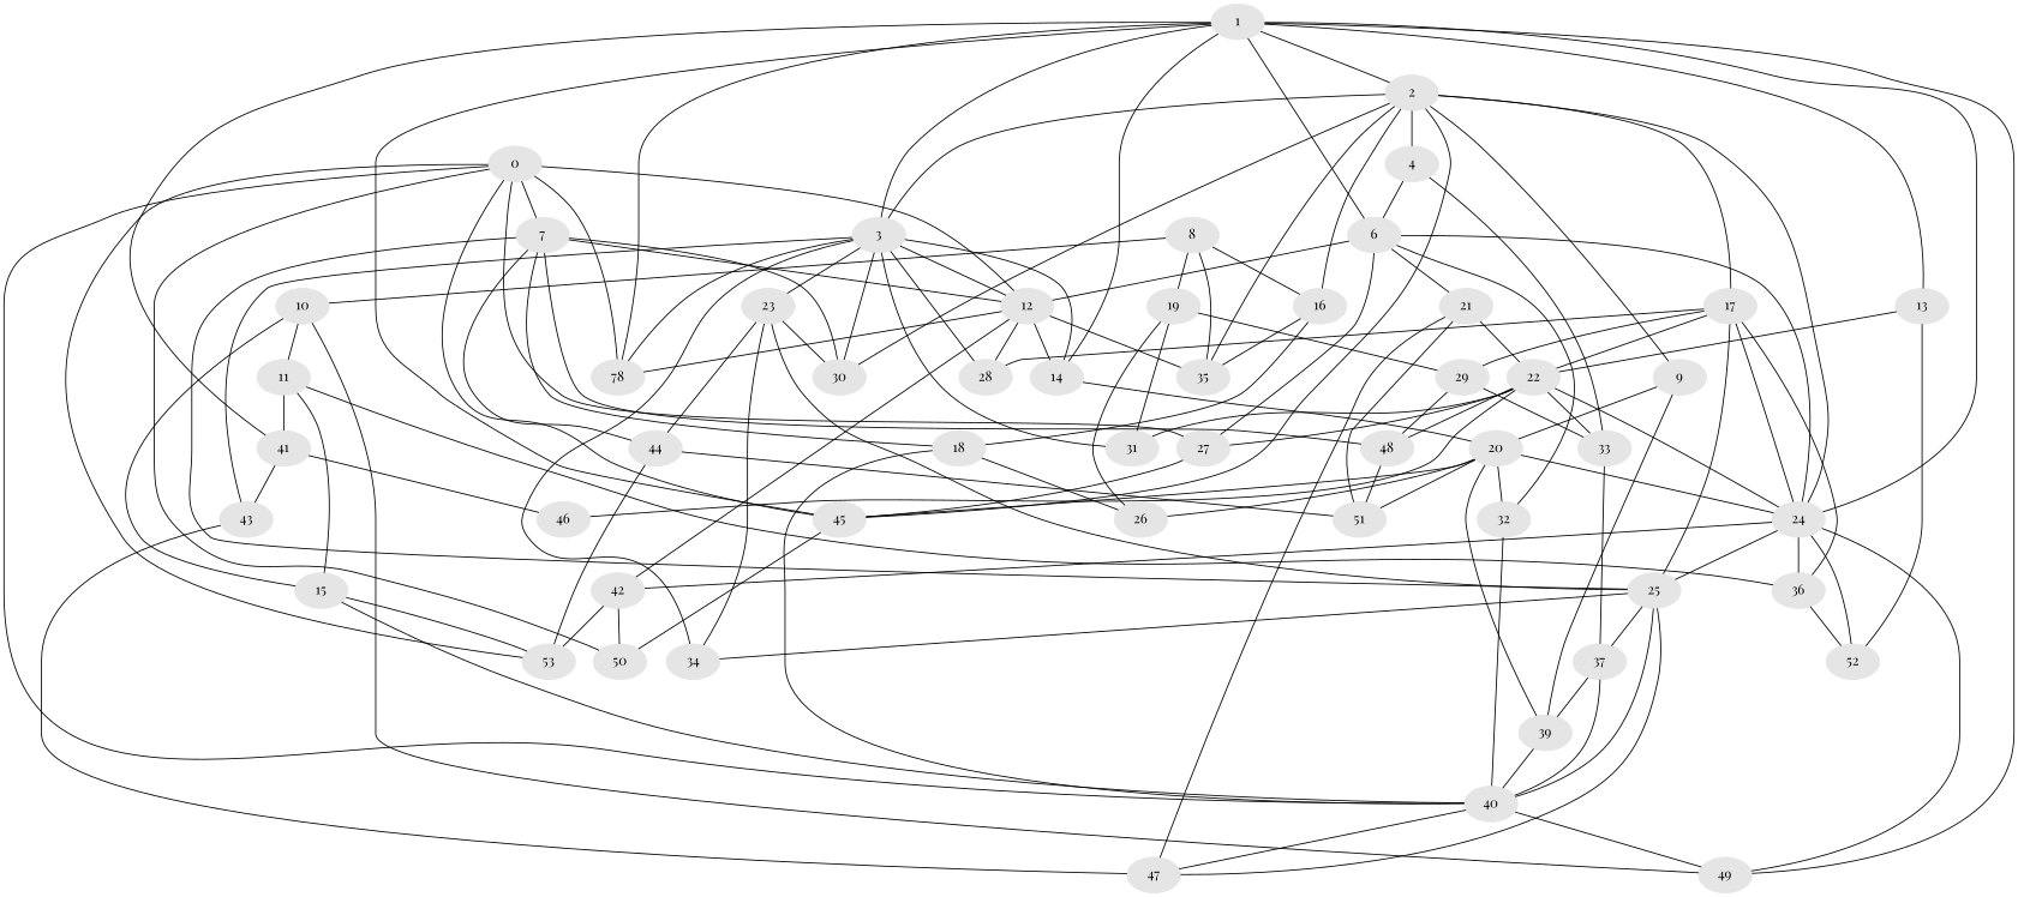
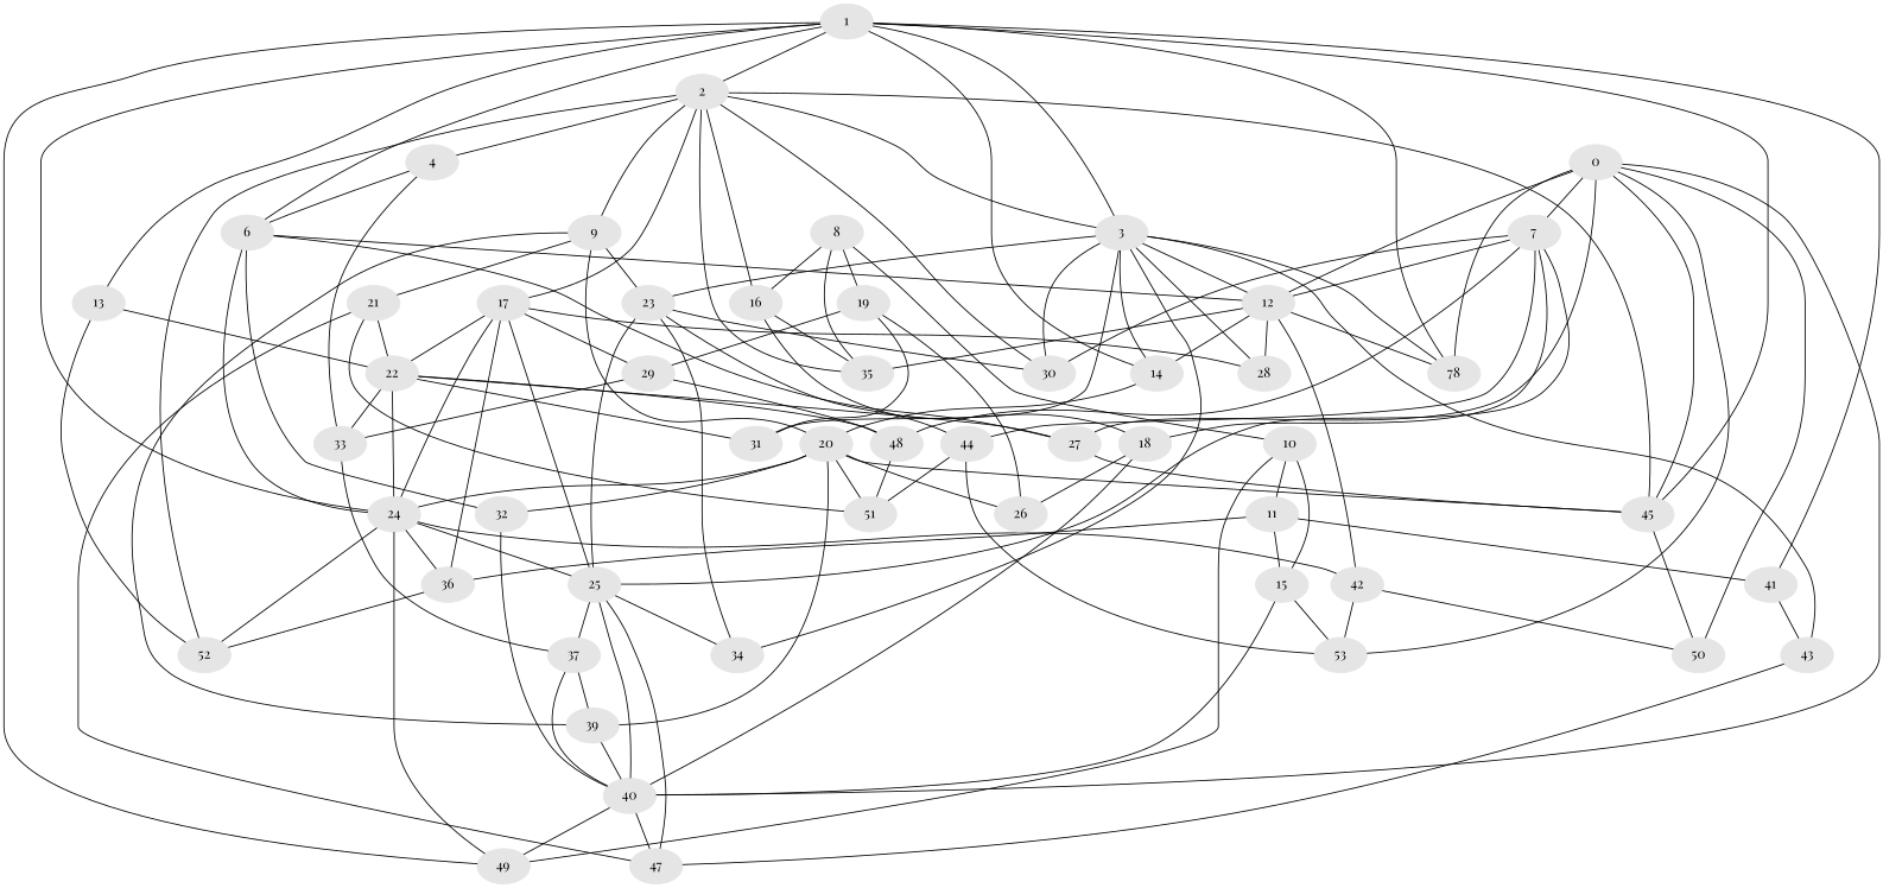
  graph {
    fontname="Playfair Display"
    node [color=gray90 fontname="Playfair Display" style=filled]
    edge [fontname="Playfair Display" weight=1.0]
    1
    2
    3
    6
    13
    14
    24
    n8 [label=78]
    41
    45
    49
    4
    9
    16
    17
    30
    35
    52
    12
    23
    28
    31
    34
    43
    27
    21
    32
    22
    20
    25
    36
    42
-   46
    50
    33
    39
    18
    29
    44
    47
    37
    n42 [label=0]
    7
    40
    53
    48
    51
    26
    8
    10
    19
    11
    15
    1 -- 2
    1 -- 3
    1 -- 6 [weight=2.0]
    1 -- 13
    1 -- 14 [weight=2.0]
    1 -- 24
    1 -- n8
    1 -- 41
    1 -- 45
    1 -- 49
    2 -- 3
    2 -- 45
    2 -- 4 [weight=2.0]
    2 -- 9
    2 -- 16
    2 -- 17
    2 -- 30
    2 -- 35
-   2 -- 24
+   2 -- 52
    3 -- 14
    3 -- n8
    3 -- 30
    3 -- 12
    3 -- 23
    3 -- 28
    3 -- 31
    3 -- 34
    3 -- 43 [weight=2.0]
    6 -- 24
    6 -- 12
    6 -- 27
-   6 -- 21
+   9 -- 21
    6 -- 32
    13 -- 52
    13 -- 22
    14 -- 20
    24 -- 49
    24 -- 52
    24 -- 25
    24 -- 36
    24 -- 42
    41 -- 43
-   41 -- 46
    45 -- 50
    4 -- 6
    4 -- 33
+   9 -- 23
    9 -- 20
    9 -- 39
    16 -- 35
    16 -- 18
    17 -- 24
    17 -- 28
    17 -- 22
    17 -- 25 [weight=2.0]
    17 -- 36
    17 -- 29
    12 -- 14
    12 -- n8
    12 -- 35
    12 -- 28
    12 -- 42
    23 -- 30 [weight=2.0]
    23 -- 34 [weight=2.0]
    23 -- 25 [weight=2.0]
    23 -- 44
    43 -- 47
    27 -- 45
    21 -- 22
    21 -- 47
    21 -- 51
    32 -- 40
    22 -- 24
    22 -- 31 [weight=2.0]
    22 -- 27
-   22 -- 46 [weight=3.0]
    22 -- 33
    22 -- 48
    20 -- 24
    20 -- 45
    20 -- 32 [weight=2.0]
    20 -- 39
    20 -- 51
    20 -- 26 [weight=2.0]
    25 -- 34
    25 -- 47
    25 -- 37
    25 -- 40
    36 -- 52
    42 -- 50
    42 -- 53
    33 -- 37
    39 -- 40
    18 -- 40
    18 -- 26
    29 -- 33
    29 -- 48
    44 -- 53
    44 -- 51
    37 -- 39
    37 -- 40
    n42 -- n8
    n42 -- 45
    n42 -- 12 [weight=2.0]
    n42 -- 27
    n42 -- 50 [weight=2.0]
    n42 -- 7 [weight=3.0]
    n42 -- 40
    n42 -- 53
    7 -- 30 [weight=2.0]
    7 -- 12
    7 -- 25
    7 -- 18
    7 -- 44
    7 -- 48
    40 -- 49
    40 -- 47
    48 -- 51
    8 -- 16
    8 -- 35
    8 -- 10
    8 -- 19
    10 -- 49
    10 -- 11
    10 -- 15
    19 -- 31
    19 -- 29
    19 -- 26
    11 -- 41
    11 -- 36
    11 -- 15
    15 -- 40
    15 -- 53
  }
